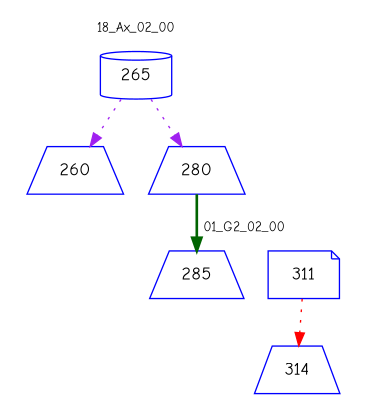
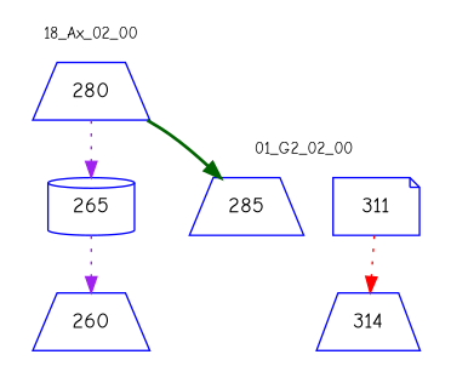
  digraph {
    fontname="Comic Neue"
    node [color=blue fontname="Comic Neue" shape=trapezium]
    edge [color=purple fontname="Comic Neue" style=dotted]
    n1 [label=265 shape=cylinder]
    n2 [label=260]
    n3 [label=280]
    n4 [label=311 shape=note]
    n5 [label=285]
    n6 [label=314]
    subgraph cluster_1 {
      color=white
      fontsize=10
      label="18_Ax_02_00"
      n1
      n2
      n3
    }
    subgraph cluster_2 {
      color=white
      fontsize=10
      label="01_G2_02_00"
      n4
      n5
      n6
    }
    n1 -> n2
-   n1 -> n3
+   n3 -> n1
    n3 -> n5 [color=darkgreen style=bold]
    n4 -> n6 [color=red]
  }
